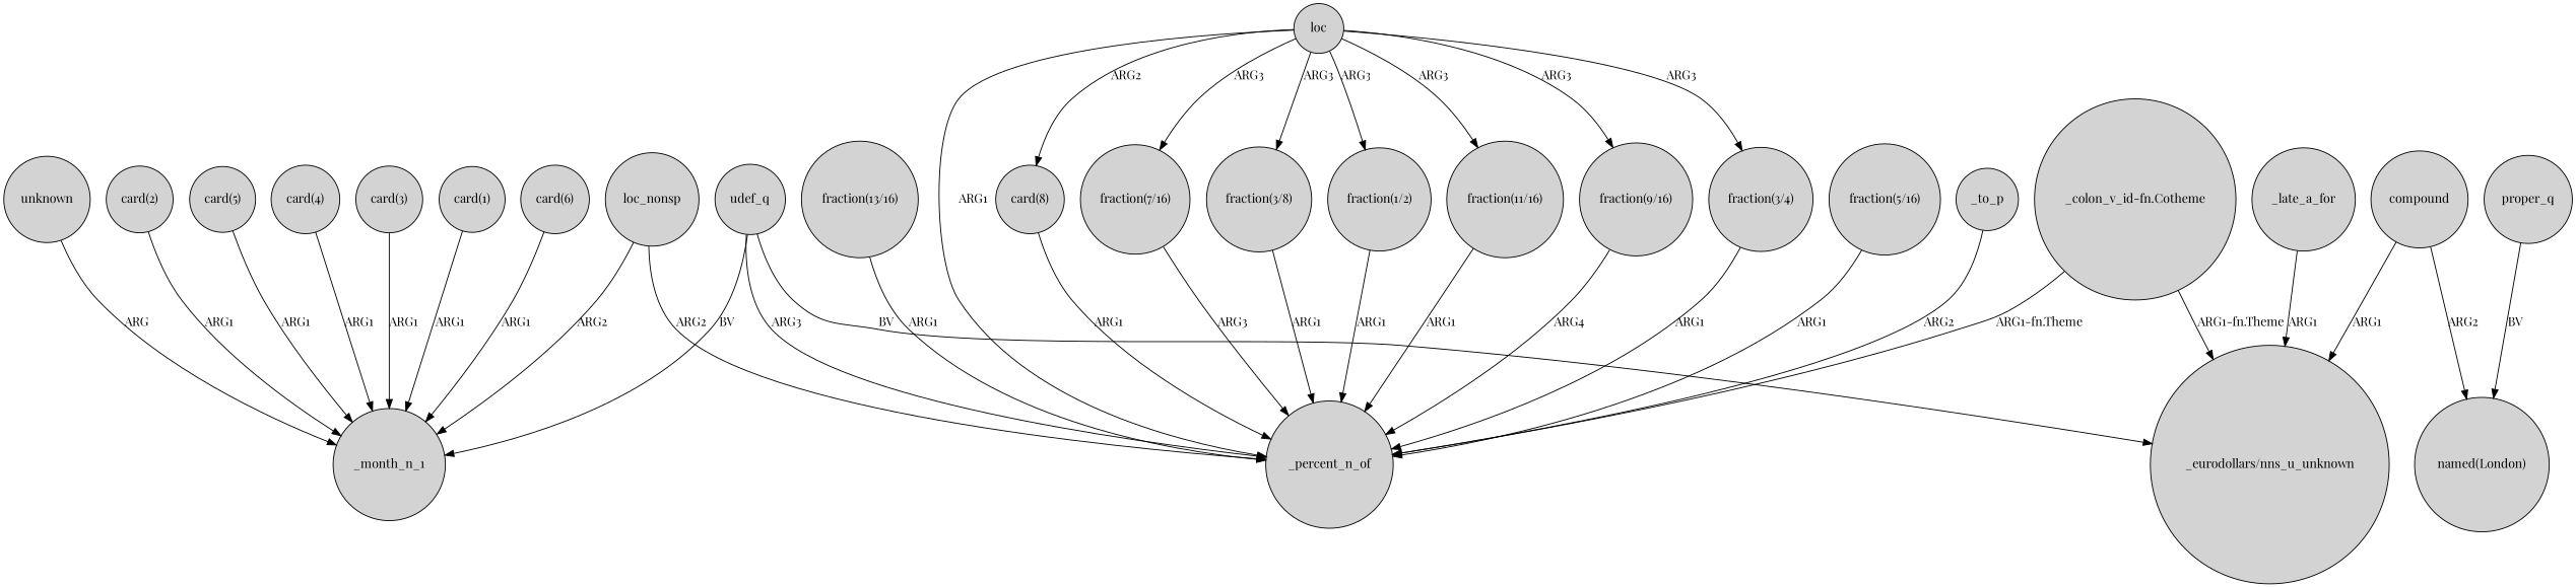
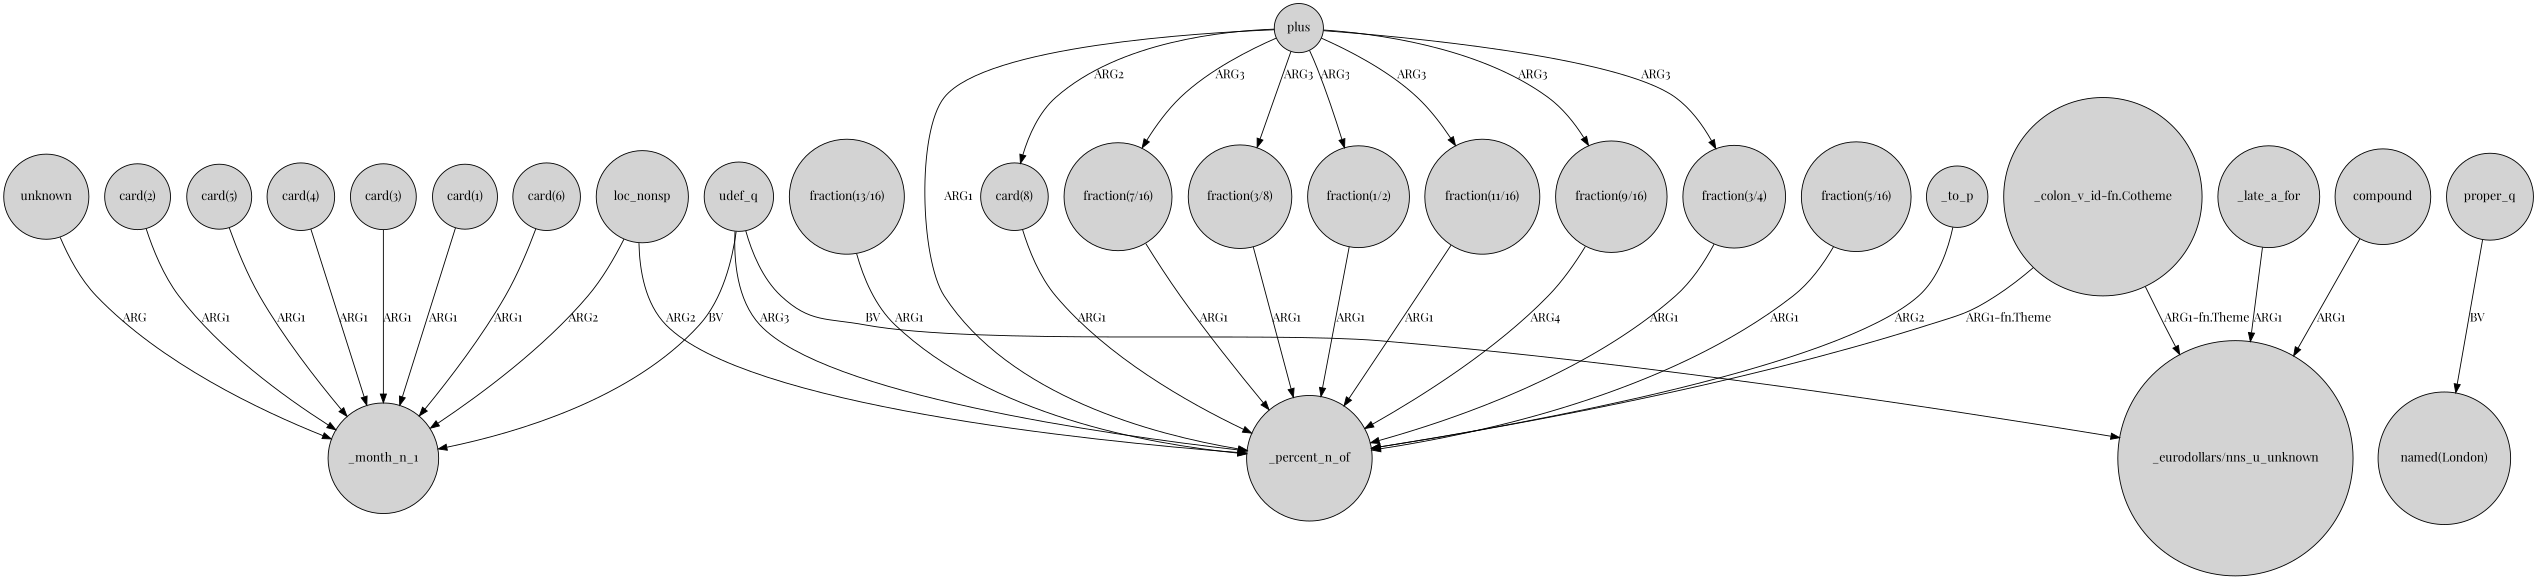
  digraph {
    fontname="Playfair Display"
    node [fontname="Playfair Display" shape=circle style=filled]
    edge [fontname="Playfair Display"]
    udef_q
    _month_n_1
    _percent_n_of
    "_eurodollars/nns_u_unknown"
    "fraction(13/16)"
-   plus [label=loc]
+   plus
    "card(8)"
    "fraction(7/16)"
    "fraction(3/8)"
    "fraction(1/2)"
    "fraction(11/16)"
    "fraction(9/16)"
    "fraction(3/4)"
    "fraction(5/16)"
    "card(5)"
    compound
    "named(London)"
    "card(4)"
    _late_a_for
    "card(3)"
    _to_p
    "card(2)"
    loc_nonsp
    "card(1)"
    "_colon_v_id-fn.Cotheme"
    proper_q
    "card(6)"
    unknown
    udef_q -> _month_n_1 [label=BV]
    udef_q -> _percent_n_of [label=ARG3]
    udef_q -> "_eurodollars/nns_u_unknown" [label=BV]
    "fraction(13/16)" -> _percent_n_of [label=ARG1]
    plus -> _percent_n_of [label=ARG1]
    plus -> "card(8)" [label=ARG2]
    plus -> "fraction(7/16)" [label=ARG3]
    plus -> "fraction(3/8)" [label=ARG3]
    plus -> "fraction(1/2)" [label=ARG3]
    plus -> "fraction(11/16)" [label=ARG3]
    plus -> "fraction(9/16)" [label=ARG3]
    plus -> "fraction(3/4)" [label=ARG3]
    "card(8)" -> _percent_n_of [label=ARG1]
-   "fraction(7/16)" -> _percent_n_of [label=ARG3]
+   "fraction(7/16)" -> _percent_n_of [label=ARG1]
    "fraction(3/8)" -> _percent_n_of [label=ARG1]
    "fraction(1/2)" -> _percent_n_of [label=ARG1]
    "fraction(11/16)" -> _percent_n_of [label=ARG1]
    "fraction(9/16)" -> _percent_n_of [label=ARG4]
    "fraction(3/4)" -> _percent_n_of [label=ARG1]
    "fraction(5/16)" -> _percent_n_of [label=ARG1]
    "card(5)" -> _month_n_1 [label=ARG1]
    compound -> "_eurodollars/nns_u_unknown" [label=ARG1]
-   compound -> "named(London)" [label=ARG2]
    "card(4)" -> _month_n_1 [label=ARG1]
    _late_a_for -> "_eurodollars/nns_u_unknown" [label=ARG1]
    "card(3)" -> _month_n_1 [label=ARG1]
    _to_p -> _percent_n_of [label=ARG2]
    "card(2)" -> _month_n_1 [label=ARG1]
    loc_nonsp -> _month_n_1 [label=ARG2]
    loc_nonsp -> _percent_n_of [label=ARG2]
    "card(1)" -> _month_n_1 [label=ARG1]
    "_colon_v_id-fn.Cotheme" -> _percent_n_of [label="ARG1-fn.Theme"]
    "_colon_v_id-fn.Cotheme" -> "_eurodollars/nns_u_unknown" [label="ARG1-fn.Theme"]
    proper_q -> "named(London)" [label=BV]
    "card(6)" -> _month_n_1 [label=ARG1]
    unknown -> _month_n_1 [label=ARG]
  }
